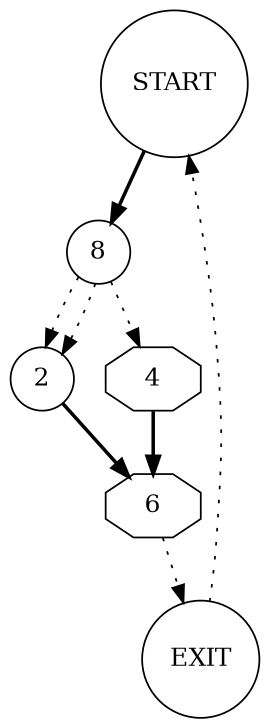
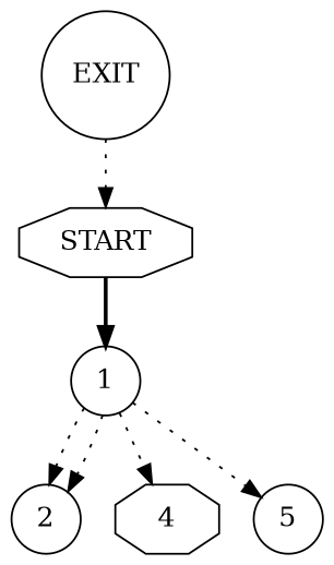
  digraph {
    node [shape=circle]
    edge [style=dotted]
-   n1 [label=START]
-   1 [label=8]
+   n1 [label=START shape=octagon]
+   1
    2
    4 [shape=octagon]
-   6 [shape=octagon]
+   5
    n7 [label=EXIT]
    n1 -> 1 [style=bold]
    1 -> 2
    1 -> 2 [tailport=s2]
    1 -> 4 [tailport=s4]
-   2 -> 6 [style=bold]
-   4 -> 6 [style=bold]
-   6 -> n7
+   1 -> 5
    n7 -> n1
  }
